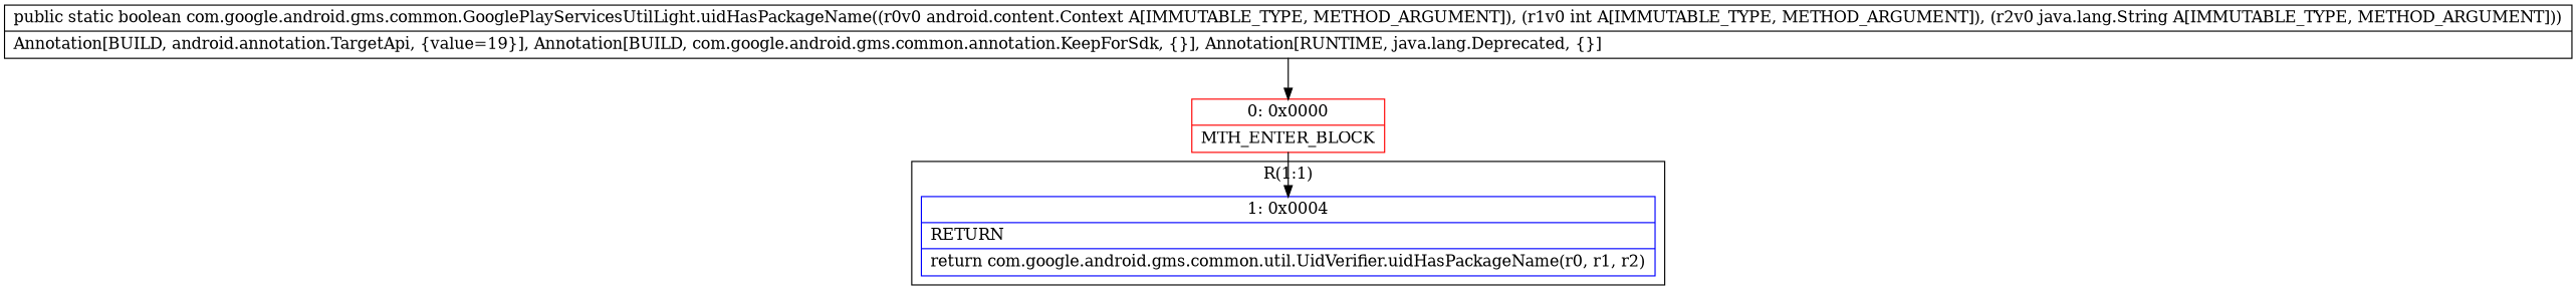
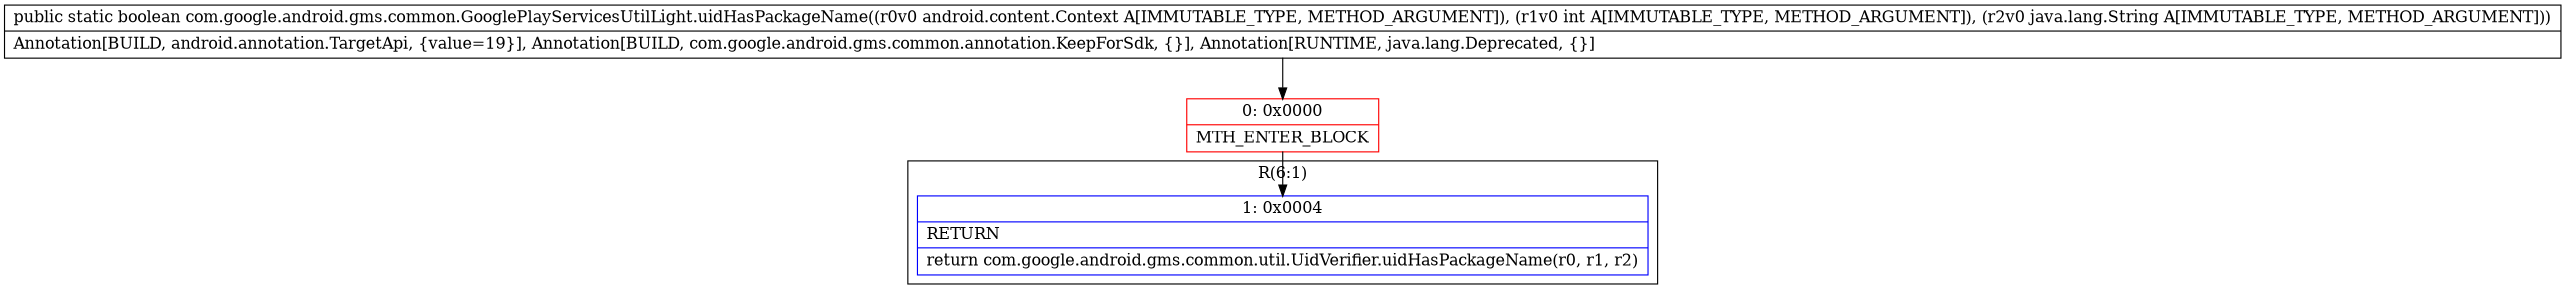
  digraph {
    node [shape=record]
    n1 [color=blue label="{1\:\ 0x0004|RETURN\l|return com.google.android.gms.common.util.UidVerifier.uidHasPackageName(r0, r1, r2)\l}"]
    n2 [color=red label="{0\:\ 0x0000|MTH_ENTER_BLOCK\l}"]
    n3 [label="{public static boolean com.google.android.gms.common.GooglePlayServicesUtilLight.uidHasPackageName((r0v0 android.content.Context A[IMMUTABLE_TYPE, METHOD_ARGUMENT]), (r1v0 int A[IMMUTABLE_TYPE, METHOD_ARGUMENT]), (r2v0 java.lang.String A[IMMUTABLE_TYPE, METHOD_ARGUMENT]))  | Annotation[BUILD, android.annotation.TargetApi, \{value=19\}], Annotation[BUILD, com.google.android.gms.common.annotation.KeepForSdk, \{\}], Annotation[RUNTIME, java.lang.Deprecated, \{\}]\l}"]
    subgraph cluster_1 {
-     label="R(1:1)"
+     label="R(6:1)"
      n1
    }
    n2 -> n1
    n3 -> n2
  }
